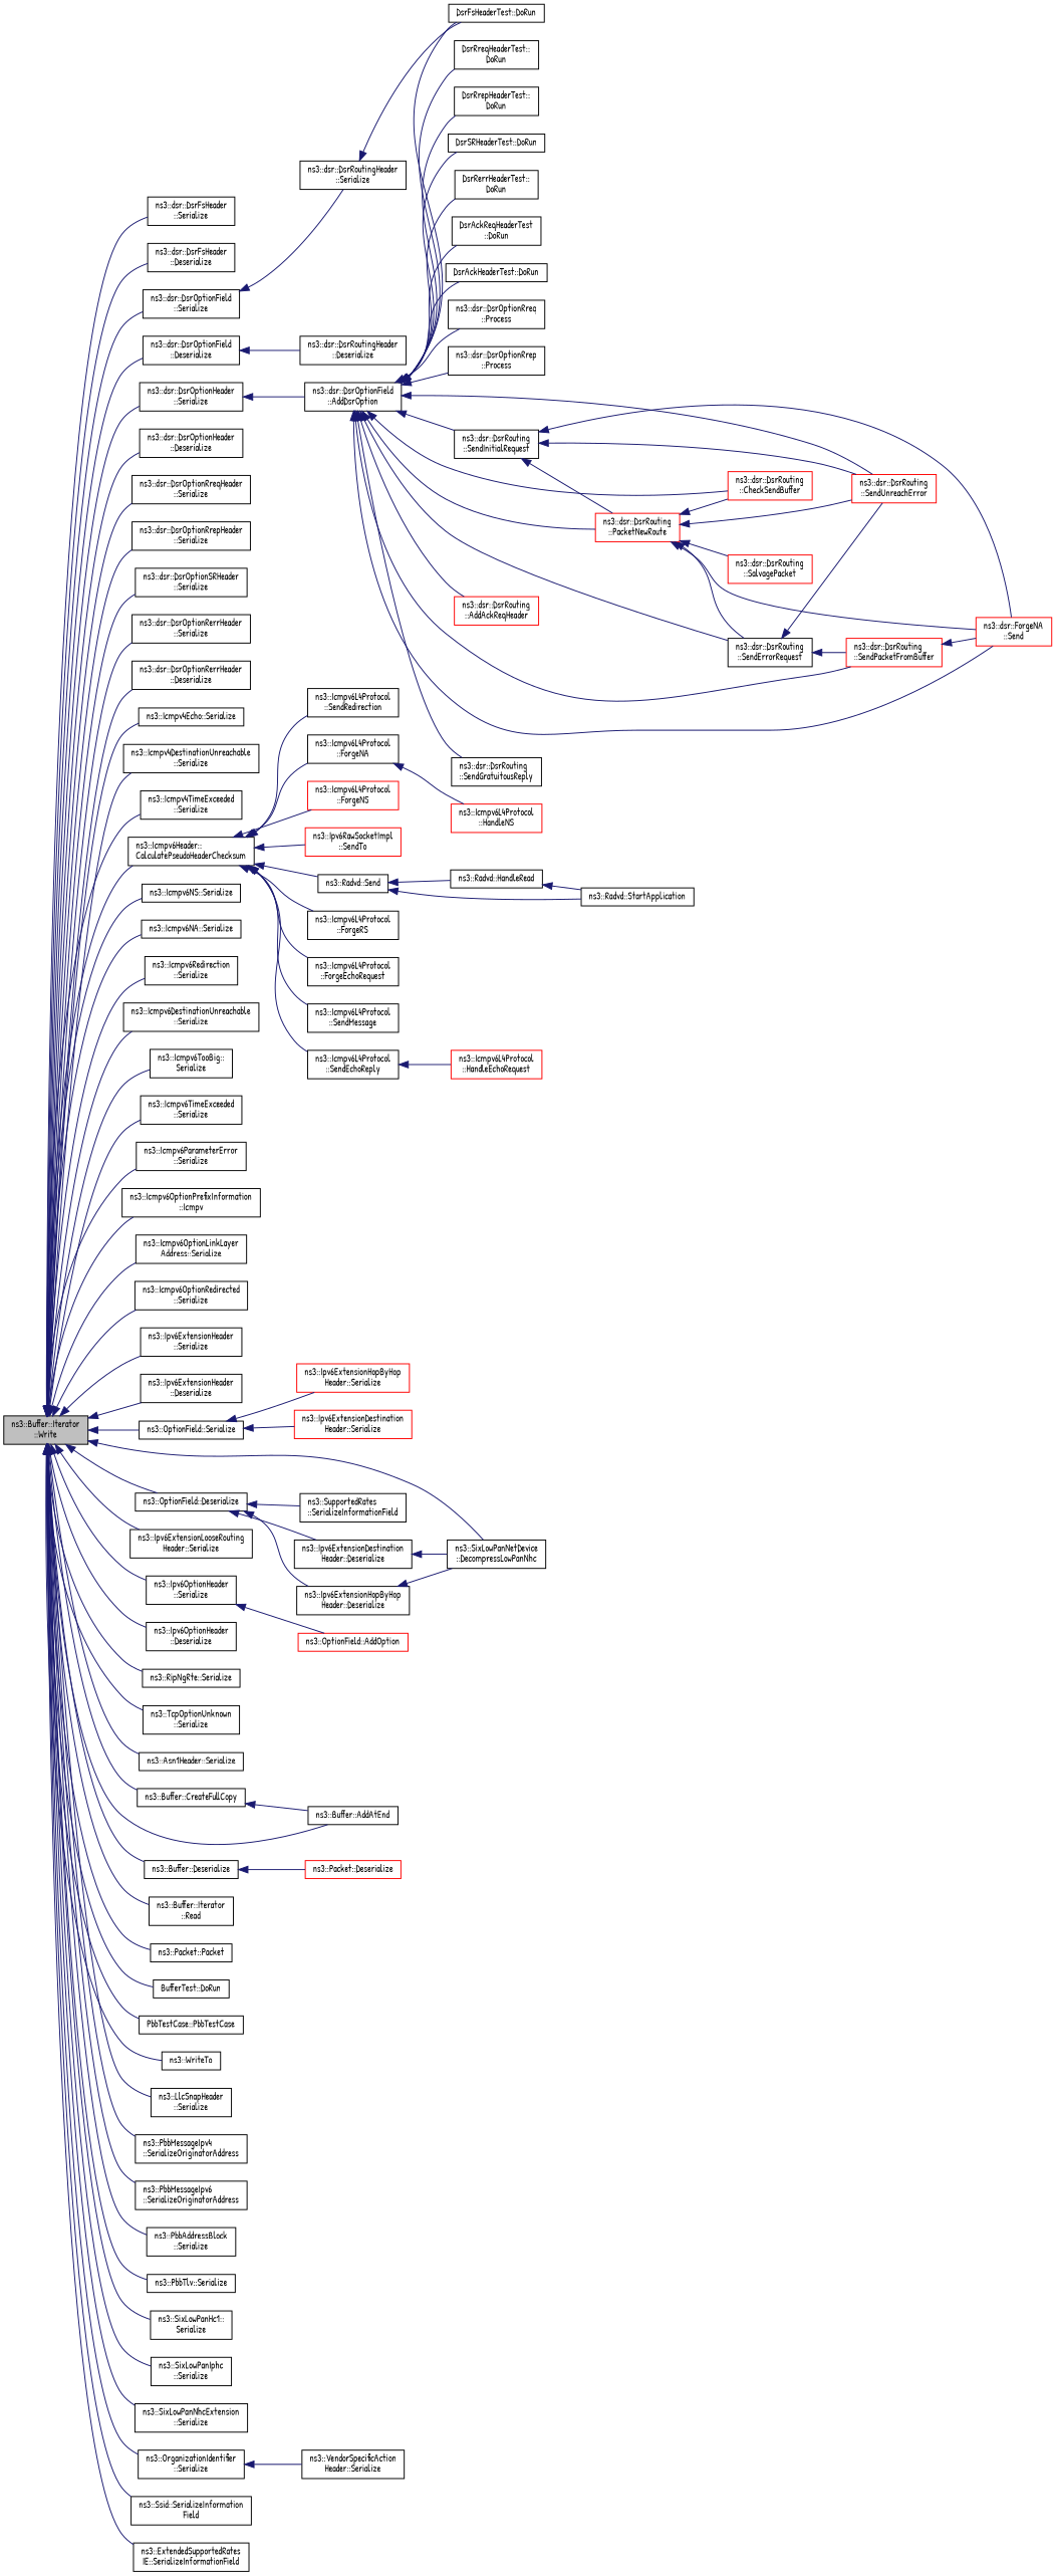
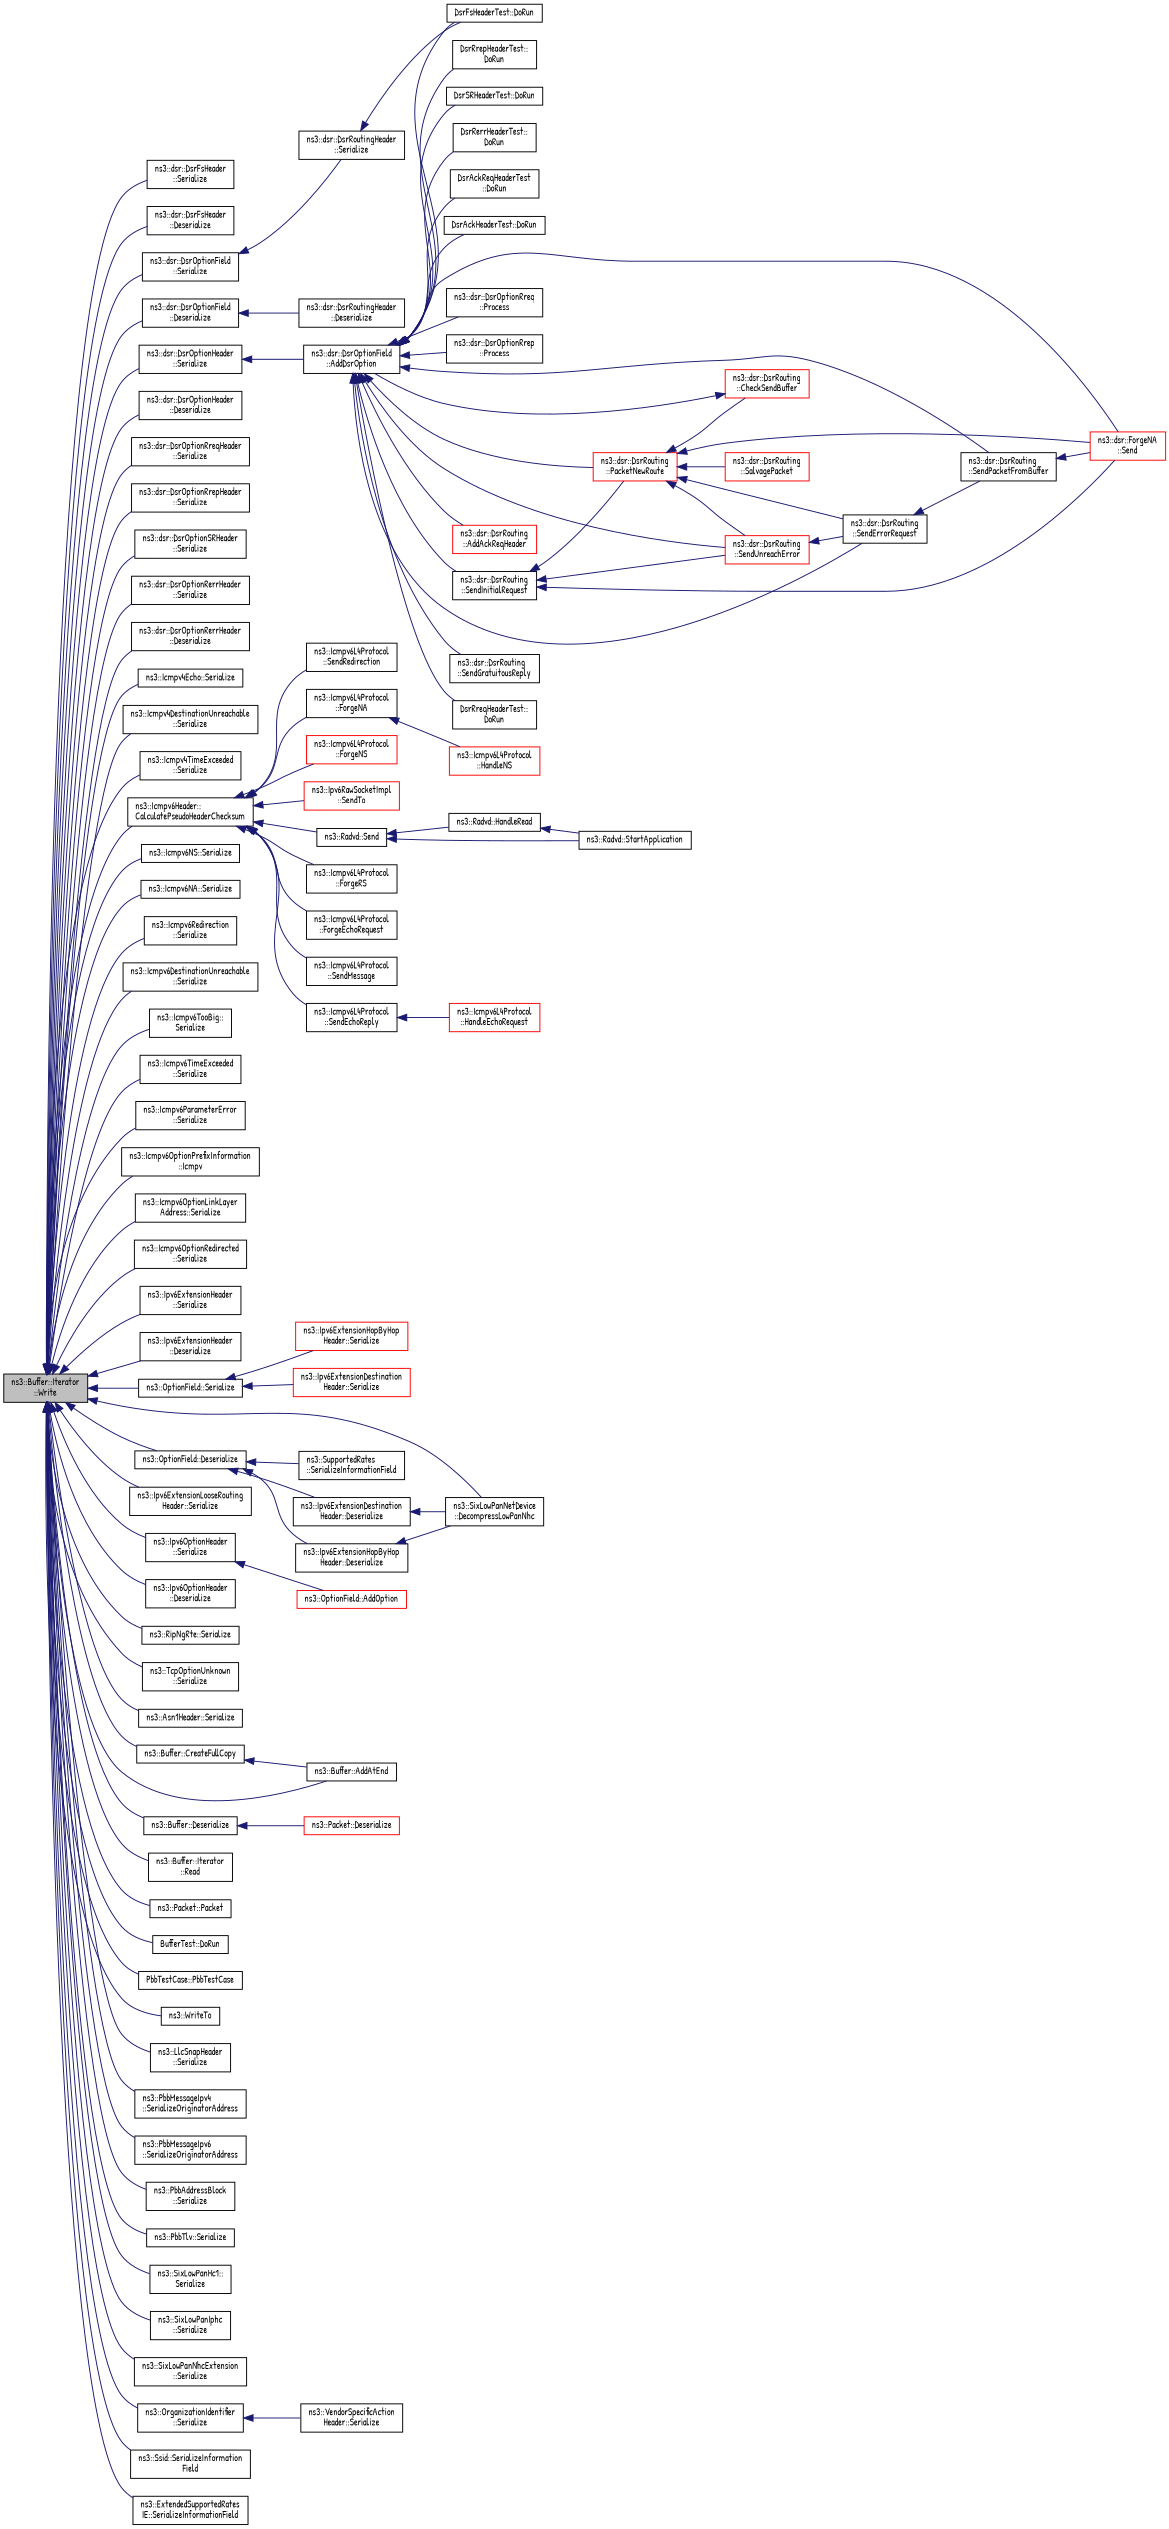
  digraph {
    fontname="Patrick Hand"
    rankdir=LR
    node [color=black fillcolor=white fontname="Patrick Hand" fontsize=10 shape=record style=filled]
    edge [color=midnightblue dir=back fontname="Patrick Hand" fontsize=10 labelfontname=Helvetica labelfontsize=10 style=solid]
    n1 [fillcolor=grey75 fontcolor=black height=0.2 label="ns3::Buffer::Iterator\l::Write" width=0.4]
    n2 [height=0.2 label="ns3::dsr::DsrFsHeader\l::Serialize" width=0.4]
    n3 [height=0.2 label="ns3::dsr::DsrFsHeader\l::Deserialize" width=0.4]
    n4 [height=0.2 label="ns3::dsr::DsrOptionField\l::Serialize" width=0.4]
    n5 [height=0.2 label="ns3::dsr::DsrOptionField\l::Deserialize" width=0.4]
    n6 [height=0.2 label="ns3::dsr::DsrOptionHeader\l::Serialize" width=0.4]
    n7 [height=0.2 label="ns3::dsr::DsrOptionHeader\l::Deserialize" width=0.4]
    n8 [height=0.2 label="ns3::dsr::DsrOptionRreqHeader\l::Serialize" width=0.4]
    n9 [height=0.2 label="ns3::dsr::DsrOptionRrepHeader\l::Serialize" width=0.4]
    n10 [height=0.2 label="ns3::dsr::DsrOptionSRHeader\l::Serialize" width=0.4]
    n11 [height=0.2 label="ns3::dsr::DsrOptionRerrHeader\l::Serialize" width=0.4]
    n12 [height=0.2 label="ns3::dsr::DsrOptionRerrHeader\l::Deserialize" width=0.4]
    n13 [height=0.2 label="ns3::Icmpv4Echo::Serialize" width=0.4]
    n14 [height=0.2 label="ns3::Icmpv4DestinationUnreachable\l::Serialize" width=0.4]
    n15 [height=0.2 label="ns3::Icmpv4TimeExceeded\l::Serialize" width=0.4]
    n16 [height=0.2 label="ns3::Icmpv6Header::\lCalculatePseudoHeaderChecksum" width=0.4]
    n17 [height=0.2 label="ns3::Icmpv6NS::Serialize" width=0.4]
    n18 [height=0.2 label="ns3::Icmpv6NA::Serialize" width=0.4]
    n19 [height=0.2 label="ns3::Icmpv6Redirection\l::Serialize" width=0.4]
    n20 [height=0.2 label="ns3::Icmpv6DestinationUnreachable\l::Serialize" width=0.4]
    n21 [height=0.2 label="ns3::Icmpv6TooBig::\lSerialize" width=0.4]
    n22 [height=0.2 label="ns3::Icmpv6TimeExceeded\l::Serialize" width=0.4]
    n23 [height=0.2 label="ns3::Icmpv6ParameterError\l::Serialize" width=0.4]
    n24 [height=0.2 label="ns3::Icmpv6OptionPrefixInformation\l::Icmpv" width=0.4]
    n25 [height=0.2 label="ns3::Icmpv6OptionLinkLayer\lAddress::Serialize" width=0.4]
    n26 [height=0.2 label="ns3::Icmpv6OptionRedirected\l::Serialize" width=0.4]
    n27 [height=0.2 label="ns3::Ipv6ExtensionHeader\l::Serialize" width=0.4]
    n28 [height=0.2 label="ns3::Ipv6ExtensionHeader\l::Deserialize" width=0.4]
    n29 [height=0.2 label="ns3::OptionField::Serialize" width=0.4]
    n30 [height=0.2 label="ns3::OptionField::Deserialize" width=0.4]
    n31 [height=0.2 label="ns3::SixLowPanNetDevice\l::DecompressLowPanNhc" width=0.4]
    n32 [height=0.2 label="ns3::Ipv6ExtensionLooseRouting\lHeader::Serialize" width=0.4]
    n33 [height=0.2 label="ns3::Ipv6OptionHeader\l::Serialize" width=0.4]
    n34 [height=0.2 label="ns3::Ipv6OptionHeader\l::Deserialize" width=0.4]
    n35 [height=0.2 label="ns3::RipNgRte::Serialize" width=0.4]
    n36 [height=0.2 label="ns3::TcpOptionUnknown\l::Serialize" width=0.4]
    n37 [height=0.2 label="ns3::Asn1Header::Serialize" width=0.4]
    n38 [height=0.2 label="ns3::Buffer::AddAtEnd" width=0.4]
    n39 [height=0.2 label="ns3::Buffer::CreateFullCopy" width=0.4]
    n40 [height=0.2 label="ns3::Buffer::Deserialize" width=0.4]
    n41 [height=0.2 label="ns3::Buffer::Iterator\l::Read" width=0.4]
    n42 [height=0.2 label="ns3::Packet::Packet" width=0.4]
    n43 [height=0.2 label="BufferTest::DoRun" width=0.4]
    n44 [height=0.2 label="PbbTestCase::PbbTestCase" width=0.4]
    n45 [height=0.2 label="ns3::WriteTo" width=0.4]
    n46 [height=0.2 label="ns3::LlcSnapHeader\l::Serialize" width=0.4]
    n47 [height=0.2 label="ns3::PbbMessageIpv4\l::SerializeOriginatorAddress" width=0.4]
    n48 [height=0.2 label="ns3::PbbMessageIpv6\l::SerializeOriginatorAddress" width=0.4]
    n49 [height=0.2 label="ns3::PbbAddressBlock\l::Serialize" width=0.4]
    n50 [height=0.2 label="ns3::PbbTlv::Serialize" width=0.4]
    n51 [height=0.2 label="ns3::SixLowPanHc1::\lSerialize" width=0.4]
    n52 [height=0.2 label="ns3::SixLowPanIphc\l::Serialize" width=0.4]
    n53 [height=0.2 label="ns3::SixLowPanNhcExtension\l::Serialize" width=0.4]
    n54 [height=0.2 label="ns3::OrganizationIdentifier\l::Serialize" width=0.4]
    n55 [height=0.2 label="ns3::Ssid::SerializeInformation\lField" width=0.4]
    n56 [height=0.2 label="ns3::ExtendedSupportedRates\lIE::SerializeInformationField" width=0.4]
    n57 [height=0.2 label="ns3::dsr::DsrRoutingHeader\l::Serialize" width=0.4]
    n58 [height=0.2 label="ns3::dsr::DsrRoutingHeader\l::Deserialize" width=0.4]
    n59 [height=0.2 label="ns3::dsr::DsrOptionField\l::AddDsrOption" width=0.4]
    n60 [height=0.2 label="ns3::Radvd::Send" width=0.4]
    n61 [height=0.2 label="ns3::Icmpv6L4Protocol\l::ForgeRS" width=0.4]
    n62 [height=0.2 label="ns3::Icmpv6L4Protocol\l::ForgeEchoRequest" width=0.4]
    n63 [height=0.2 label="ns3::Icmpv6L4Protocol\l::SendMessage" width=0.4]
    n64 [height=0.2 label="ns3::Icmpv6L4Protocol\l::SendEchoReply" width=0.4]
    n65 [height=0.2 label="ns3::Icmpv6L4Protocol\l::SendRedirection" width=0.4]
    n66 [height=0.2 label="ns3::Icmpv6L4Protocol\l::ForgeNA" width=0.4]
    n67 [color=red height=0.2 label="ns3::Icmpv6L4Protocol\l::ForgeNS" width=0.4]
    n68 [color=red height=0.2 label="ns3::Ipv6RawSocketImpl\l::SendTo" width=0.4]
    n69 [color=red height=0.2 label="ns3::Ipv6ExtensionHopByHop\lHeader::Serialize" width=0.4]
    n70 [color=red height=0.2 label="ns3::Ipv6ExtensionDestination\lHeader::Serialize" width=0.4]
    n71 [height=0.2 label="ns3::SupportedRates\l::SerializeInformationField" width=0.4]
    n72 [height=0.2 label="ns3::Ipv6ExtensionHopByHop\lHeader::Deserialize" width=0.4]
    n73 [height=0.2 label="ns3::Ipv6ExtensionDestination\lHeader::Deserialize" width=0.4]
    n74 [color=red height=0.2 label="ns3::OptionField::AddOption" width=0.4]
    n75 [color=red height=0.2 label="ns3::Packet::Deserialize" width=0.4]
    n76 [height=0.2 label="ns3::VendorSpecificAction\lHeader::Serialize" width=0.4]
    n77 [height=0.2 label="DsrFsHeaderTest::DoRun" width=0.4]
    n78 [height=0.2 label="ns3::dsr::DsrOptionRreq\l::Process" width=0.4]
    n79 [height=0.2 label="ns3::dsr::DsrOptionRrep\l::Process" width=0.4]
    n80 [color=red height=0.2 label="ns3::dsr::DsrRouting\l::CheckSendBuffer" width=0.4]
    n81 [color=red height=0.2 label="ns3::dsr::DsrRouting\l::PacketNewRoute" width=0.4]
    n82 [color=red height=0.2 label="ns3::dsr::DsrRouting\l::SendUnreachError" width=0.4]
    n83 [color=red height=0.2 label="ns3::dsr::ForgeNA\l::Send" width=0.4]
    n84 [height=0.2 label="ns3::dsr::DsrRouting\l::SendErrorRequest" width=0.4]
    n85 [color=red height=0.2 label="ns3::dsr::DsrRouting\l::AddAckReqHeader" width=0.4]
-   n86 [color=red height=0.2 label="ns3::dsr::DsrRouting\l::SendPacketFromBuffer" width=0.4]
+   n86 [height=0.2 label="ns3::dsr::DsrRouting\l::SendPacketFromBuffer" width=0.4]
    n87 [height=0.2 label="ns3::dsr::DsrRouting\l::SendInitialRequest" width=0.4]
    n88 [height=0.2 label="ns3::dsr::DsrRouting\l::SendGratuitousReply" width=0.4]
    n89 [height=0.2 label="DsrRreqHeaderTest::\lDoRun" width=0.4]
    n90 [height=0.2 label="DsrRrepHeaderTest::\lDoRun" width=0.4]
    n91 [height=0.2 label="DsrSRHeaderTest::DoRun" width=0.4]
    n92 [height=0.2 label="DsrRerrHeaderTest::\lDoRun" width=0.4]
    n93 [height=0.2 label="DsrAckReqHeaderTest\l::DoRun" width=0.4]
    n94 [height=0.2 label="DsrAckHeaderTest::DoRun" width=0.4]
    n95 [color=red height=0.2 label="ns3::dsr::DsrRouting\l::SalvagePacket" width=0.4]
    n96 [height=0.2 label="ns3::Radvd::StartApplication" width=0.4]
    n97 [height=0.2 label="ns3::Radvd::HandleRead" width=0.4]
    n98 [color=red height=0.2 label="ns3::Icmpv6L4Protocol\l::HandleEchoRequest" width=0.4]
    n99 [color=red height=0.2 label="ns3::Icmpv6L4Protocol\l::HandleNS" width=0.4]
    n1 -> n2
    n1 -> n3
    n1 -> n4
    n1 -> n5
    n1 -> n6
    n1 -> n7
    n1 -> n8
    n1 -> n9
    n1 -> n10
    n1 -> n11
    n1 -> n12
    n1 -> n13
    n1 -> n14
    n1 -> n15
    n1 -> n16
    n1 -> n17
    n1 -> n18
    n1 -> n19
    n1 -> n20
    n1 -> n21
    n1 -> n22
    n1 -> n23
    n1 -> n24
    n1 -> n25
    n1 -> n26
    n1 -> n27
    n1 -> n28
    n1 -> n29
    n1 -> n30
    n1 -> n31
    n1 -> n32
    n1 -> n33
    n1 -> n34
    n1 -> n35
    n1 -> n36
    n1 -> n37
    n1 -> n38
    n1 -> n39
    n1 -> n40
    n1 -> n41
    n1 -> n42
    n1 -> n43
    n1 -> n44
    n1 -> n45
    n1 -> n46
    n1 -> n47
    n1 -> n48
    n1 -> n49
    n1 -> n50
    n1 -> n51
    n1 -> n52
    n1 -> n53
    n1 -> n54
    n1 -> n55
    n1 -> n56
    n4 -> n57
    n5 -> n58
    n6 -> n59
    n16 -> n60
    n16 -> n61
    n16 -> n62
    n16 -> n63
    n16 -> n64
    n16 -> n65
    n16 -> n66
    n16 -> n67
    n16 -> n68
    n29 -> n69
    n29 -> n70
    n30 -> n71
    n30 -> n72
    n30 -> n73
    n33 -> n74
    n39 -> n38
    n40 -> n75
    n54 -> n76
    n57 -> n77
    n59 -> n77
    n59 -> n78
    n59 -> n79
-   n59 -> n80
+   n80 -> n59
    n59 -> n81
    n59 -> n82
    n59 -> n83
    n59 -> n84
    n59 -> n85
    n59 -> n86
    n59 -> n87
    n59 -> n88
    n59 -> n89
    n59 -> n90
    n59 -> n91
    n59 -> n92
    n59 -> n93
    n59 -> n94
    n60 -> n96
    n60 -> n97
    n64 -> n98
    n66 -> n99
    n72 -> n31
    n73 -> n31
    n81 -> n80
    n81 -> n82
    n81 -> n83
    n81 -> n84
    n81 -> n95
-   n84 -> n82
+   n82 -> n84
    n84 -> n86
    n86 -> n83
    n87 -> n81
    n87 -> n82
    n87 -> n83
    n97 -> n96
  }
